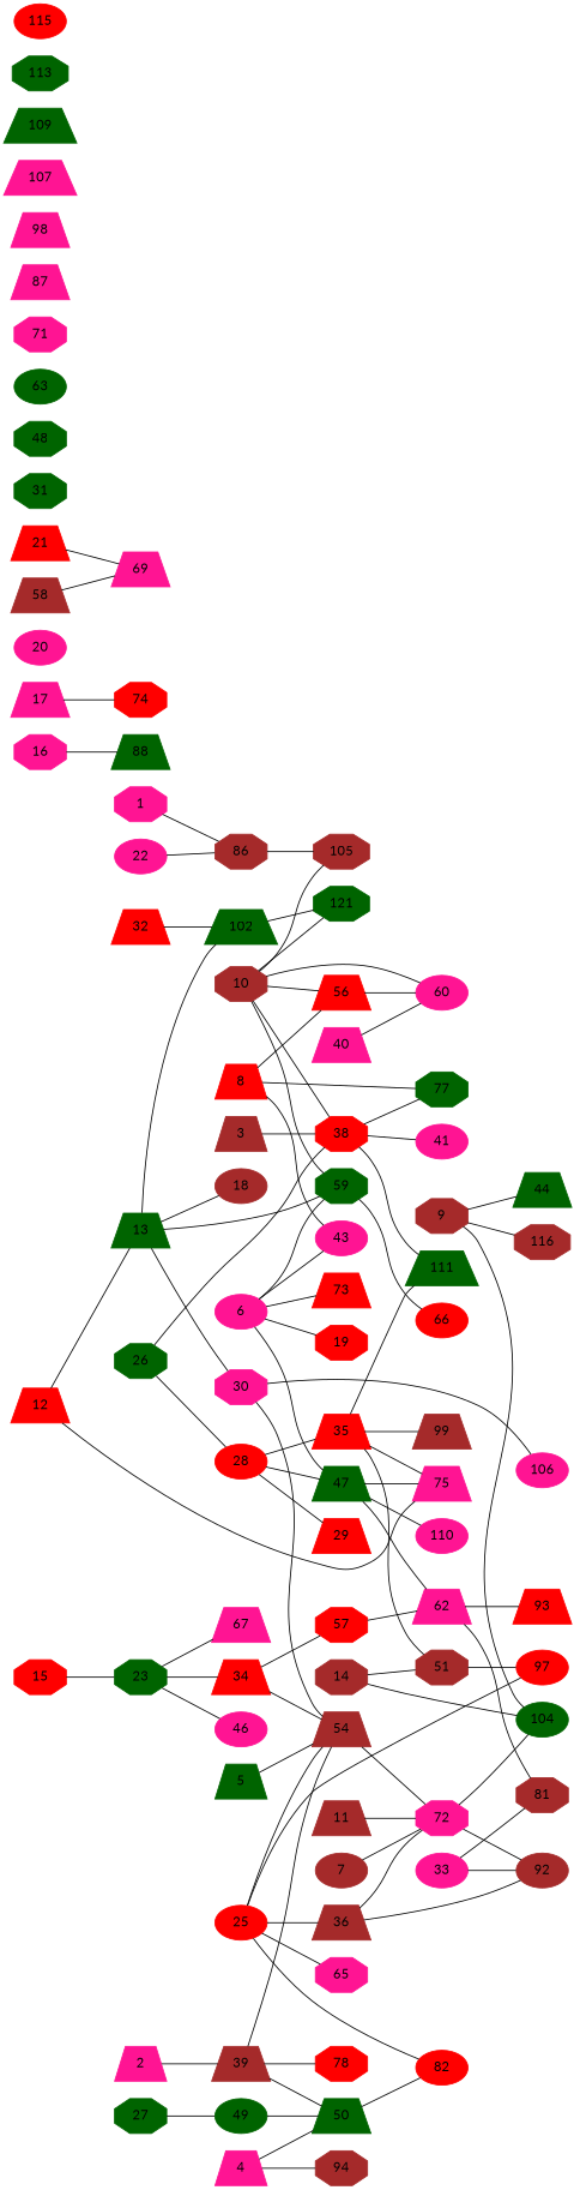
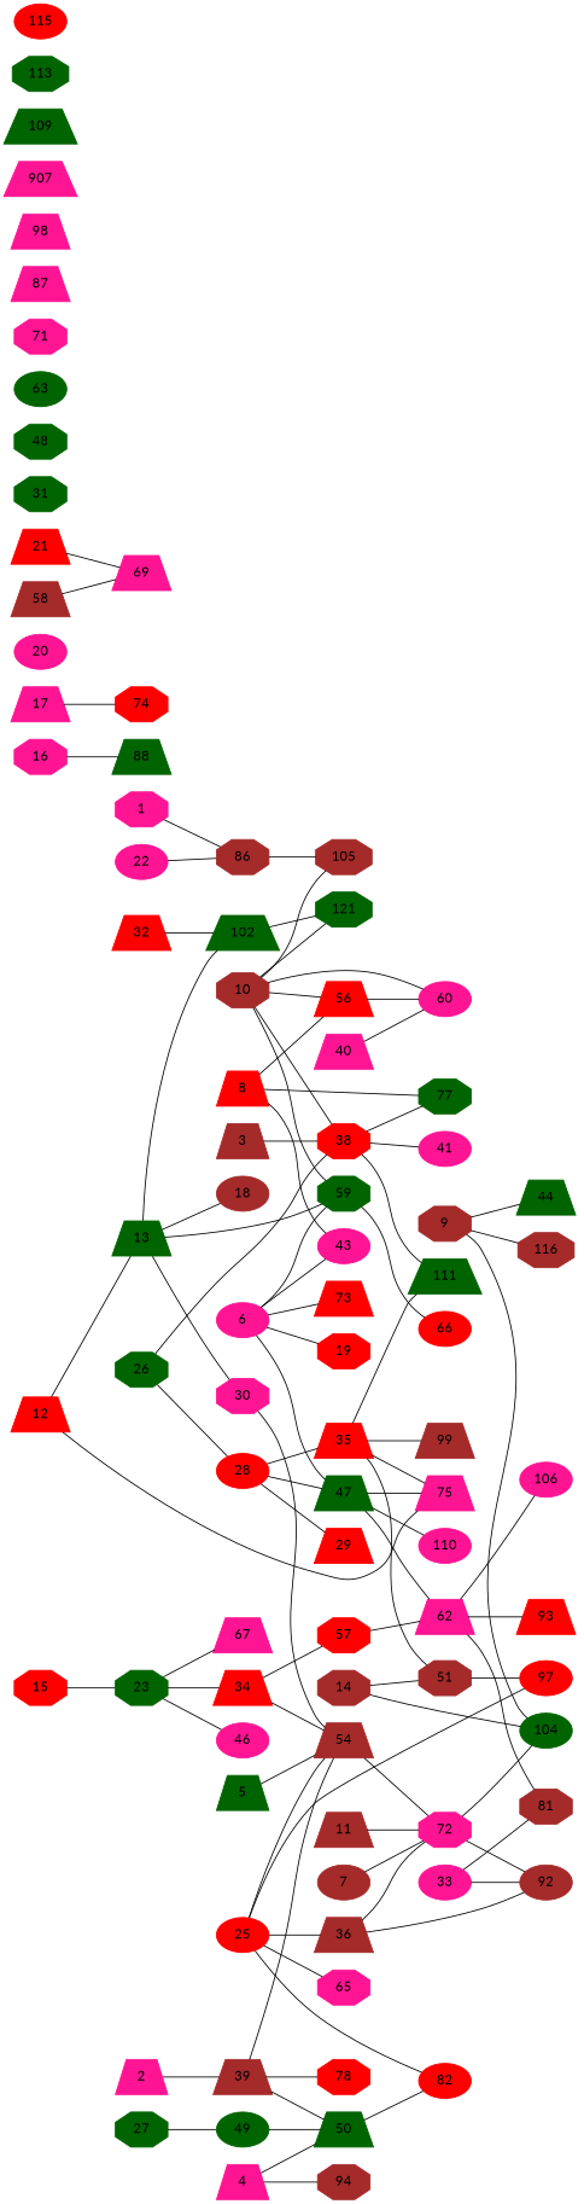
  graph {
    fontname=Lato
    rankdir=LR
    node [color=deeppink fontname=Lato shape=trapezium style=filled]
    edge [fontname=Lato]
    1 [shape=octagon super="+52"]
    86 [color=brown shape=octagon]
    105 [color=brown shape=octagon]
    39 [color=brown]
    2
    50 [color=darkgreen]
    54 [color=brown super="+76"]
    78 [color=red shape=octagon]
    38 [color=red shape=octagon super="+120"]
    77 [color=darkgreen shape=octagon]
    111 [color=darkgreen]
    41 [shape=ellipse]
    3 [color=brown]
    4
    94 [color=brown shape=octagon]
    82 [color=red shape=ellipse]
    72 [shape=octagon super="+79"]
    5 [color=darkgreen]
    6 [shape=ellipse super="+108"]
    19 [color=red shape=octagon super="+70"]
    47 [color=darkgreen super="+83"]
    59 [color=darkgreen shape=octagon]
    73 [color=red]
    43 [shape=ellipse super="+64"]
    75 [super="+122"]
    62 [super="+119"]
    110 [shape=ellipse]
    66 [color=red shape=ellipse]
    104 [color=darkgreen shape=ellipse]
    92 [color=brown shape=ellipse]
    7 [color=brown shape=ellipse]
    8 [color=red super="+68"]
    56 [color=red]
    60 [shape=ellipse super="+85"]
    9 [color=brown shape=octagon super="+118"]
    44 [color=darkgreen]
    116 [color=brown shape=octagon]
    10 [color=brown shape=octagon super="+95"]
    121 [color=darkgreen shape=octagon]
    11 [color=brown]
    12 [color=red super="+53"]
    13 [color=darkgreen super="+24"]
    18 [color=brown shape=ellipse super="+42"]
    30 [shape=octagon]
    102 [color=darkgreen super="+114"]
    106 [shape=ellipse]
    14 [color=brown shape=octagon super="+103"]
    51 [color=brown shape=octagon super="+101"]
    97 [color=red shape=ellipse]
    15 [color=red shape=octagon super="+55"]
    23 [color=darkgreen shape=octagon super="+84"]
    34 [color=red super="+91"]
    46 [shape=ellipse]
    67
    16 [shape=octagon]
    88 [color=darkgreen]
    74 [color=red shape=octagon super="+112"]
    17
    20 [shape=ellipse]
    69 [super="+100"]
    21 [color=red]
    22 [shape=ellipse]
    57 [color=red shape=octagon super="+90"]
    25 [color=red shape=ellipse super="+61"]
    36 [color=brown]
    65 [shape=octagon super="+89"]
    28 [color=red shape=ellipse super="+37"]
    29 [color=red]
    35 [color=red super="+117"]
    26 [color=darkgreen shape=octagon]
    27 [color=darkgreen shape=octagon super="+80"]
    49 [color=darkgreen shape=ellipse super="+96"]
    99 [color=brown]
    31 [color=darkgreen shape=octagon]
    32 [color=red]
    33 [shape=ellipse super="+45"]
    81 [color=brown shape=octagon]
    40
    93 [color=red]
    48 [color=darkgreen shape=octagon]
    58 [color=brown]
    63 [color=darkgreen shape=ellipse]
    71 [shape=octagon]
    87
    98
-   107
+   107 [label=907]
    109 [color=darkgreen]
    113 [color=darkgreen shape=octagon]
    115 [color=red shape=ellipse]
    1 -- 86
    86 -- 105
    39 -- 50
    39 -- 54
    39 -- 78
    2 -- 39
    50 -- 82
    54 -- 72
    38 -- 77
    38 -- 111
    38 -- 41
    3 -- 38
    4 -- 50
    4 -- 94
    72 -- 104
    72 -- 92
    5 -- 54
    6 -- 19
    6 -- 47
    6 -- 59
    6 -- 73
    6 -- 43
    47 -- 75
    47 -- 62
    47 -- 110 [weight=2]
    59 -- 66
    62 -- 81
    62 -- 93
    7 -- 72
    8 -- 77
    8 -- 43
    8 -- 56
    56 -- 60
    9 -- 104
    9 -- 44
    9 -- 116
    10 -- 105
    10 -- 38
    10 -- 59
    10 -- 56
    10 -- 60
    10 -- 121
    11 -- 72
    12 -- 75
    12 -- 13
    13 -- 59
    13 -- 18
    13 -- 30
    13 -- 102
    30 -- 54
-   30 -- 106
+   62 -- 106
    102 -- 121
    14 -- 104
    14 -- 51
    51 -- 97
    15 -- 23
    23 -- 34
    23 -- 46
    23 -- 67
    34 -- 54
    34 -- 57
    16 -- 88
    17 -- 74
    21 -- 69
    22 -- 86
    57 -- 62
    25 -- 54
    25 -- 82
    25 -- 97
    25 -- 36
    25 -- 65
    36 -- 72
    36 -- 92
    28 -- 47
    28 -- 29
    28 -- 35
    35 -- 111
    35 -- 75
    35 -- 51
    35 -- 99
    26 -- 38
    26 -- 28
    27 -- 49
    49 -- 50
    32 -- 102
    33 -- 92
    33 -- 81
    40 -- 60
    58 -- 69
  }
